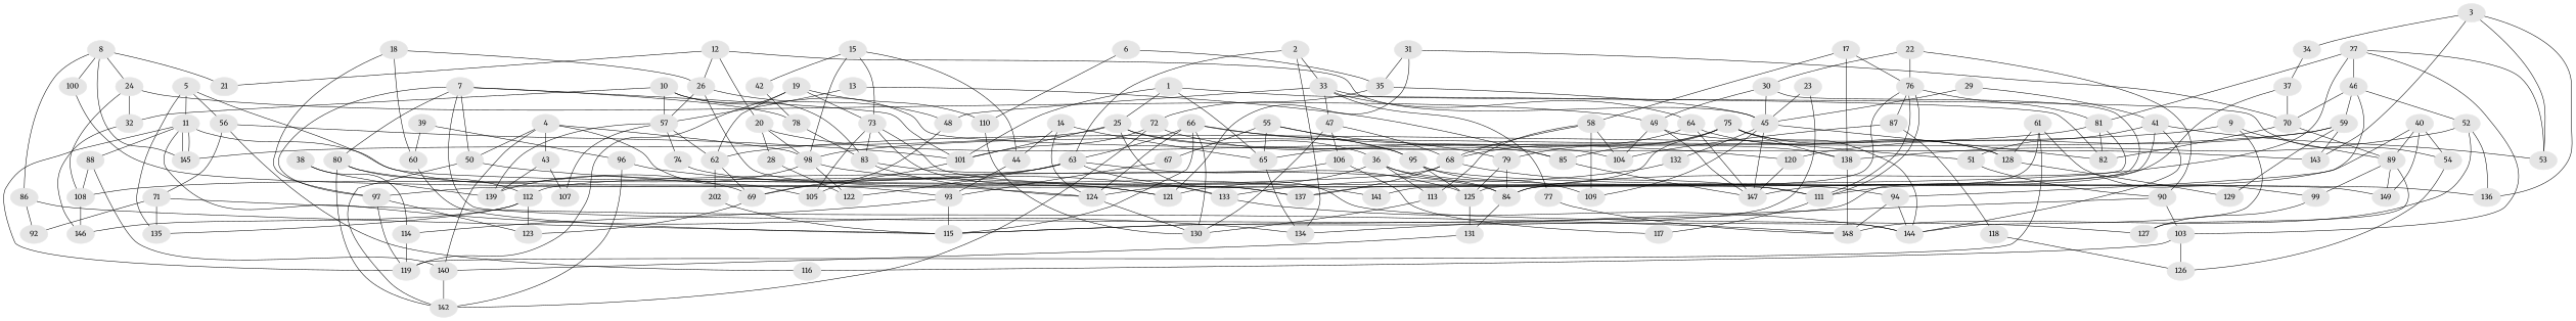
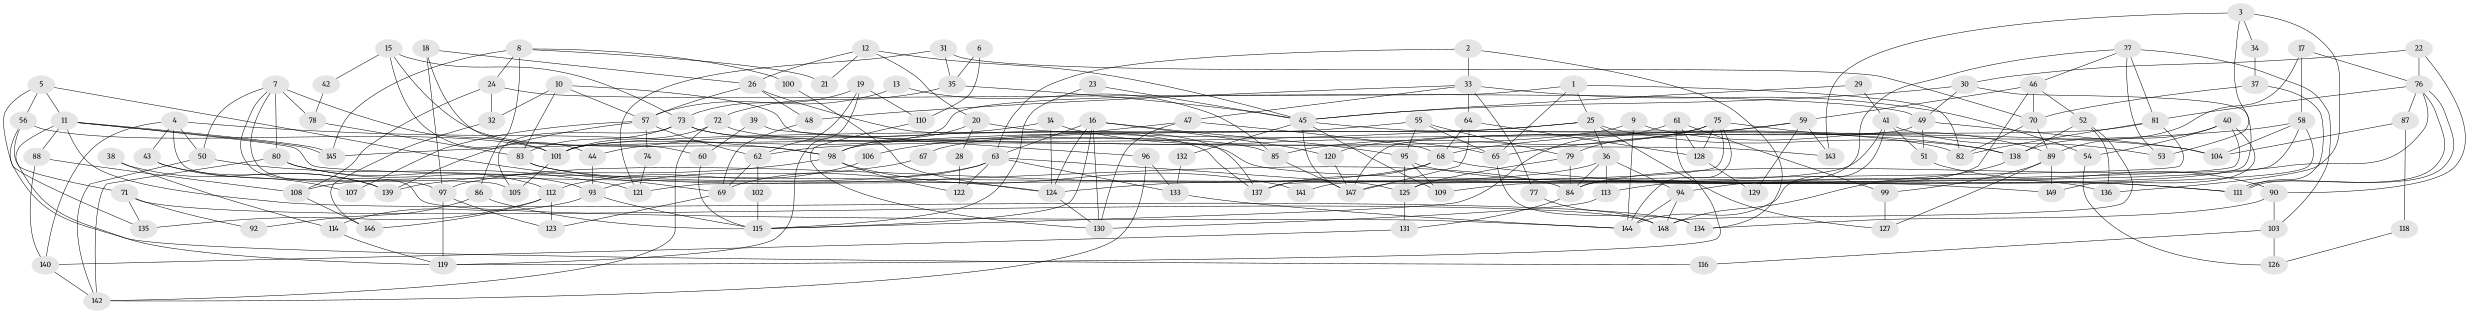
  graph {
    fontname=Merriweather
    node [color=gray90 fontname=Merriweather style=filled]
    edge [fontname=Merriweather]
    1
    25
    65
    82
    101
    145
    138
    36
    127
    134
    105
    2
    33
    63
    48
    47
    54
    64
    77
    69
    108
    122
    125
    133
    3
    34
    53
    136
    143
    37
    4
    43
    50
    98
    140
    139
    107
    121
    142
    141
    5
    11
    56
    135
    88
    119
    149
    71
    116
    123
    6
    35
    110
    45
    72
    130
    7
    78
    80
    97
    144
    83
    93
    112
    8
    21
    24
    86
    100
    32
    49
    115
    92
    124
    9
    62
    89
-   102 [label=202]
+   102
    99
    10
    57
    146
    74
    84
    12
    20
    26
    28
    104
    137
    147
    109
    132
    13
    85
    14
    44
    15
    42
    73
    111
-   16 [label=66]
+   16
    95
    120
    17
    58
    76
    113
    68
    81
    87
    148
    18
    60
    19
    22
    30
    90
    103
    23
    51
    94
    27
    46
    70
    52
    59
    131
    126
    29
    41
    31
    106
    128
-   117
    38
    114
    39
    96
    40
    129
    55
    67
    79
    61
    75
    118
    1 -- 25
    1 -- 65
    1 -- 82
    1 -- 101
    25 -- 101
    25 -- 145
    25 -- 138
    25 -- 36
    25 -- 127
    65 -- 134
    101 -- 105
    138 -- 148
    36 -- 124
    36 -- 84
    36 -- 113
    36 -- 94
    2 -- 134
    2 -- 33
    2 -- 63
    33 -- 48
    33 -- 47
    33 -- 54
    33 -- 64
    33 -- 77
    63 -- 69
    63 -- 108
    63 -- 122
    63 -- 125
    63 -- 133
    48 -- 69
    47 -- 130
    47 -- 68
    47 -- 106
    54 -- 126
    64 -- 147
    64 -- 68
    64 -- 128
    77 -- 148
    69 -- 123
    108 -- 146
    125 -- 131
    133 -- 144
    3 -- 34
    3 -- 53
    3 -- 136
    3 -- 143
    34 -- 37
    37 -- 111
    37 -- 70
    4 -- 105
    4 -- 43
    4 -- 50
    4 -- 98
    4 -- 140
    43 -- 139
    43 -- 107
    50 -- 121
    50 -- 142
    98 -- 122
    98 -- 139
    98 -- 141
    140 -- 142
    5 -- 69
    5 -- 11
    5 -- 56
    5 -- 135
    11 -- 145
    11 -- 145
    11 -- 134
    11 -- 88
    11 -- 119
    11 -- 149
    56 -- 101
    56 -- 71
    56 -- 116
    88 -- 108
    88 -- 140
    71 -- 135
    71 -- 92
    71 -- 148
    6 -- 35
    6 -- 110
    35 -- 45
    35 -- 72
    110 -- 130
    45 -- 82
    45 -- 147
    45 -- 109
    45 -- 132
    72 -- 101
    72 -- 142
    72 -- 85
    7 -- 101
    7 -- 50
    7 -- 78
    7 -- 80
    7 -- 97
    7 -- 144
    78 -- 83
    80 -- 142
    80 -- 93
    80 -- 112
    97 -- 119
    97 -- 123
    83 -- 124
    83 -- 84
    93 -- 115
    93 -- 114
    112 -- 135
    112 -- 123
    112 -- 146
    8 -- 145
    8 -- 21
    8 -- 24
    8 -- 86
    8 -- 100
    24 -- 108
    24 -- 32
    24 -- 49
    86 -- 115
    86 -- 92
    100 -- 124
    32 -- 146
    49 -- 104
    49 -- 147
    49 -- 51
    124 -- 130
    9 -- 144
    9 -- 62
    9 -- 89
    62 -- 69
    62 -- 102
    89 -- 127
    89 -- 149
    89 -- 99
    102 -- 115
    99 -- 127
    10 -- 143
    10 -- 83
    10 -- 32
    10 -- 57
    57 -- 139
    57 -- 107
    57 -- 62
    57 -- 74
    74 -- 121
    84 -- 131
    12 -- 45
    12 -- 21
    12 -- 20
    12 -- 26
    20 -- 98
    20 -- 28
    20 -- 104
    26 -- 48
    26 -- 57
    26 -- 137
    28 -- 122
    132 -- 133
    13 -- 57
    13 -- 85
    85 -- 147
    14 -- 65
    14 -- 124
    14 -- 44
    44 -- 93
    15 -- 98
    15 -- 44
    15 -- 42
    15 -- 73
    42 -- 78
    73 -- 105
    73 -- 83
    73 -- 137
    73 -- 111
-   111 -- 117
    16 -- 63
    16 -- 130
    16 -- 115
    16 -- 124
    16 -- 95
    16 -- 120
    95 -- 125
    95 -- 136
    95 -- 109
    120 -- 147
    17 -- 138
    17 -- 58
    17 -- 76
    58 -- 104
    58 -- 109
    58 -- 113
    58 -- 68
    76 -- 84
    76 -- 111
    76 -- 111
    76 -- 81
    76 -- 87
    113 -- 130
    68 -- 97
    68 -- 137
    68 -- 111
    81 -- 82
    81 -- 98
    81 -- 121
    87 -- 104
    87 -- 118
    18 -- 97
    18 -- 26
    18 -- 60
    60 -- 115
    19 -- 119
    19 -- 110
    19 -- 62
    19 -- 73
    22 -- 76
    22 -- 30
    22 -- 90
    30 -- 125
    30 -- 45
    30 -- 49
    90 -- 134
    90 -- 103
    103 -- 116
    103 -- 126
    23 -- 45
    23 -- 115
    51 -- 90
    94 -- 144
    94 -- 148
    27 -- 53
    27 -- 84
    27 -- 81
    27 -- 103
    27 -- 46
    46 -- 94
    46 -- 70
    46 -- 52
    46 -- 59
    70 -- 82
    70 -- 89
    52 -- 138
    52 -- 136
    52 -- 148
    59 -- 65
    59 -- 143
    59 -- 120
    59 -- 129
    131 -- 140
    29 -- 45
    29 -- 41
    41 -- 53
    41 -- 141
    41 -- 144
    41 -- 51
    31 -- 121
    31 -- 35
    31 -- 70
    106 -- 112
-   106 -- 117
    128 -- 129
    38 -- 139
    38 -- 114
    114 -- 119
    39 -- 60
    39 -- 96
    96 -- 133
    96 -- 142
    40 -- 54
    40 -- 149
    40 -- 89
    40 -- 147
    55 -- 65
    55 -- 95
    55 -- 67
    55 -- 79
    67 -- 93
    79 -- 125
    79 -- 84
    61 -- 119
    61 -- 115
    61 -- 99
    61 -- 128
    75 -- 138
    75 -- 144
    75 -- 137
    75 -- 85
    75 -- 128
    75 -- 79
    118 -- 126
  }
